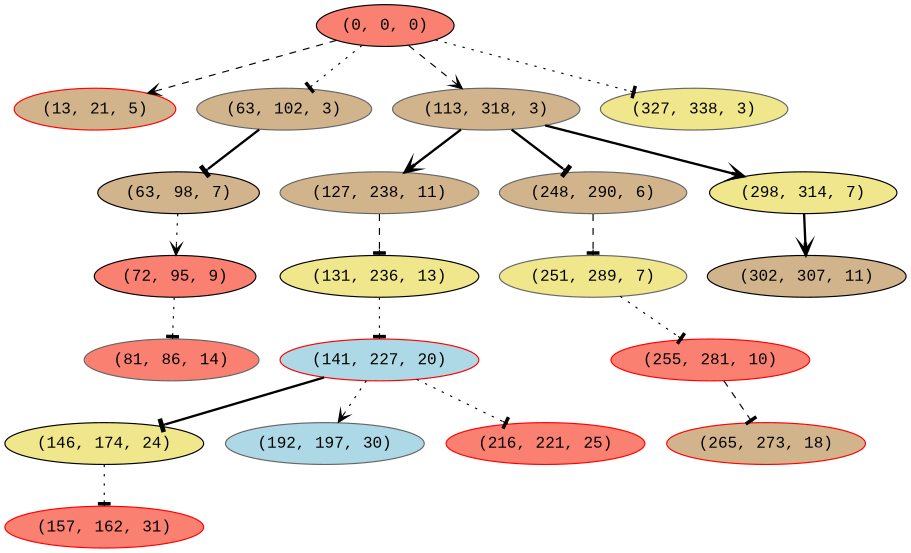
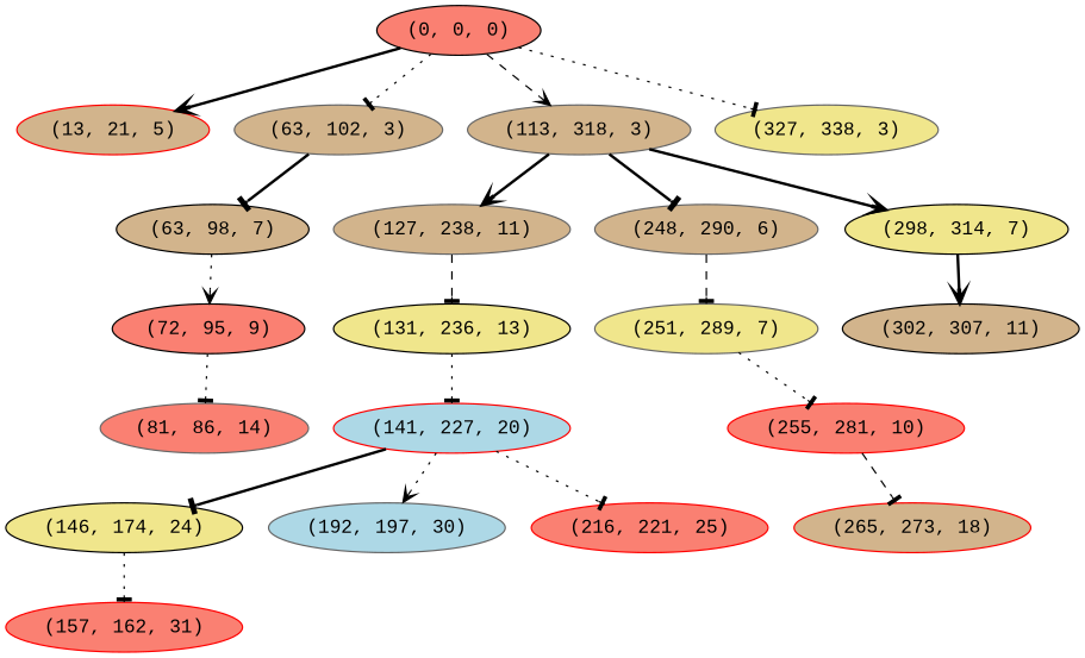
  digraph {
    fontname="Liberation Mono"
    node [color=gray40 fillcolor=tan fontname="Liberation Mono" style=filled]
    edge [arrowhead=tee fontname="Liberation Mono" style=dotted]
    "(0, 0, 0)" [color=black fillcolor=salmon]
    "(13, 21, 5)" [color=red]
    "(63, 102, 3)"
    "(113, 318, 3)"
    "(327, 338, 3)" [fillcolor=khaki]
    n6 [color=black label="(63, 98, 7)"]
    "(127, 238, 11)"
    "(248, 290, 6)"
    "(298, 314, 7)" [color=black fillcolor=khaki]
    "(72, 95, 9)" [color=black fillcolor=salmon]
    "(81, 86, 14)" [fillcolor=salmon]
    "(131, 236, 13)" [color=black fillcolor=khaki]
    "(251, 289, 7)" [fillcolor=khaki]
    "(302, 307, 11)" [color=black]
    "(141, 227, 20)" [color=red fillcolor=lightblue]
    "(146, 174, 24)" [color=black fillcolor=khaki]
    "(192, 197, 30)" [fillcolor=lightblue]
    "(216, 221, 25)" [color=red fillcolor=salmon]
    "(157, 162, 31)" [color=red fillcolor=salmon]
    "(255, 281, 10)" [color=red fillcolor=salmon]
    "(265, 273, 18)" [color=red]
-   "(0, 0, 0)" -> "(13, 21, 5)" [arrowhead=vee style=dashed]
+   "(0, 0, 0)" -> "(13, 21, 5)" [arrowhead=vee style=bold]
    "(0, 0, 0)" -> "(63, 102, 3)"
    "(0, 0, 0)" -> "(113, 318, 3)" [arrowhead=vee style=dashed]
    "(0, 0, 0)" -> "(327, 338, 3)"
    "(63, 102, 3)" -> n6 [style=bold]
    "(113, 318, 3)" -> "(127, 238, 11)" [arrowhead=vee style=bold]
    "(113, 318, 3)" -> "(248, 290, 6)" [style=bold]
    "(113, 318, 3)" -> "(298, 314, 7)" [arrowhead=vee style=bold]
    n6 -> "(72, 95, 9)" [arrowhead=vee]
    "(127, 238, 11)" -> "(131, 236, 13)" [style=dashed]
    "(248, 290, 6)" -> "(251, 289, 7)" [style=dashed]
    "(298, 314, 7)" -> "(302, 307, 11)" [arrowhead=vee style=bold]
    "(72, 95, 9)" -> "(81, 86, 14)"
    "(131, 236, 13)" -> "(141, 227, 20)"
    "(251, 289, 7)" -> "(255, 281, 10)"
    "(141, 227, 20)" -> "(146, 174, 24)" [style=bold]
    "(141, 227, 20)" -> "(192, 197, 30)" [arrowhead=vee]
    "(141, 227, 20)" -> "(216, 221, 25)"
    "(146, 174, 24)" -> "(157, 162, 31)"
    "(255, 281, 10)" -> "(265, 273, 18)" [style=dashed]
  }
